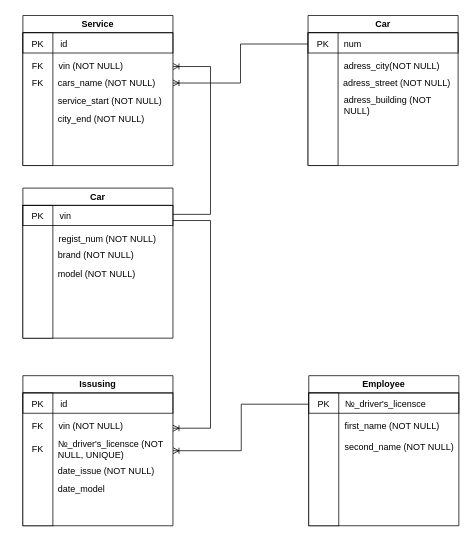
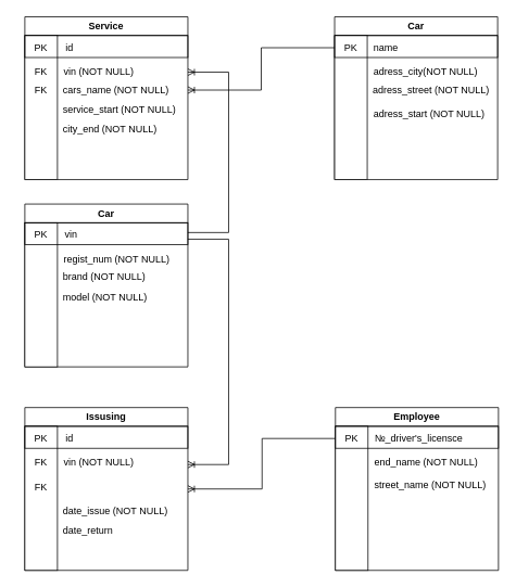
  <mxCell id="0" />
  <mxCell id="1" parent="0" />
  <mxCell id="2" value="Service" style="swimlane;whiteSpace=wrap;html=1;" parent="1" vertex="1"><mxGeometry x="30" y="20" width="200" height="200" as="geometry" /></mxCell>
  <mxCell id="3" value="" style="rounded=0;whiteSpace=wrap;html=1;" vertex="1" parent="2"><mxGeometry y="23" width="40" height="177" as="geometry" /></mxCell>
  <mxCell id="4" value="" style="rounded=0;whiteSpace=wrap;html=1;fillColor=none;" vertex="1" parent="2"><mxGeometry y="23" width="200" height="27" as="geometry" /></mxCell>
  <mxCell id="5" value="PK" style="text;html=1;strokeColor=none;fillColor=none;align=center;verticalAlign=middle;whiteSpace=wrap;rounded=0;" vertex="1" parent="2"><mxGeometry x="-10" y="23" width="60" height="30" as="geometry" /></mxCell>
  <mxCell id="6" value="vin (NOT NULL)" style="text;html=1;strokeColor=none;fillColor=none;align=left;verticalAlign=middle;whiteSpace=wrap;rounded=0;" vertex="1" parent="2"><mxGeometry x="46" y="53" width="100" height="30" as="geometry" /></mxCell>
  <mxCell id="7" value="cars_name (NOT NULL)" style="text;html=1;strokeColor=none;fillColor=none;align=left;verticalAlign=middle;whiteSpace=wrap;rounded=0;" vertex="1" parent="2"><mxGeometry x="45" y="75" width="148" height="30" as="geometry" /></mxCell>
  <mxCell id="8" value="FK" style="text;html=1;strokeColor=none;fillColor=none;align=center;verticalAlign=middle;whiteSpace=wrap;rounded=0;" vertex="1" parent="2"><mxGeometry y="75" width="40" height="30" as="geometry" /></mxCell>
  <mxCell id="9" value="service_start (NOT NULL)" style="text;html=1;strokeColor=none;fillColor=none;align=left;verticalAlign=middle;whiteSpace=wrap;rounded=0;" vertex="1" parent="2"><mxGeometry x="45" y="99.5" width="148" height="30" as="geometry" /></mxCell>
  <mxCell id="10" value="city_end (NOT NULL)" style="text;html=1;strokeColor=none;fillColor=none;align=left;verticalAlign=middle;whiteSpace=wrap;rounded=0;" vertex="1" parent="2"><mxGeometry x="45" y="123" width="148" height="30" as="geometry" /></mxCell>
  <mxCell id="11" value="FK" style="text;html=1;strokeColor=none;fillColor=none;align=center;verticalAlign=middle;whiteSpace=wrap;rounded=0;" vertex="1" parent="2"><mxGeometry y="53" width="40" height="30" as="geometry" /></mxCell>
  <mxCell id="12" value="id" style="text;html=1;strokeColor=none;fillColor=none;align=center;verticalAlign=middle;whiteSpace=wrap;rounded=0;" vertex="1" parent="1"><mxGeometry x="55" y="43" width="60" height="30" as="geometry" /></mxCell>
  <mxCell id="13" value="Car" style="swimlane;whiteSpace=wrap;html=1;" vertex="1" parent="1"><mxGeometry x="30" y="250" width="200" height="200" as="geometry" /></mxCell>
  <mxCell id="14" value="" style="rounded=0;whiteSpace=wrap;html=1;" vertex="1" parent="13"><mxGeometry y="23" width="40" height="177" as="geometry" /></mxCell>
  <mxCell id="15" value="" style="rounded=0;whiteSpace=wrap;html=1;fillColor=none;" vertex="1" parent="13"><mxGeometry y="23" width="200" height="27" as="geometry" /></mxCell>
  <mxCell id="16" value="PK" style="text;html=1;strokeColor=none;fillColor=none;align=center;verticalAlign=middle;whiteSpace=wrap;rounded=0;" vertex="1" parent="13"><mxGeometry x="-10" y="23" width="60" height="30" as="geometry" /></mxCell>
  <mxCell id="17" value="regist_num (NOT NULL)" style="text;html=1;strokeColor=none;fillColor=none;align=left;verticalAlign=middle;whiteSpace=wrap;rounded=0;" vertex="1" parent="13"><mxGeometry x="46" y="53" width="134" height="30" as="geometry" /></mxCell>
  <mxCell id="18" value="brand (NOT NULL)" style="text;html=1;strokeColor=none;fillColor=none;align=left;verticalAlign=middle;whiteSpace=wrap;rounded=0;" vertex="1" parent="13"><mxGeometry x="45" y="75" width="148" height="30" as="geometry" /></mxCell>
  <mxCell id="19" value="model (NOT NULL)" style="text;html=1;strokeColor=none;fillColor=none;align=left;verticalAlign=middle;whiteSpace=wrap;rounded=0;" vertex="1" parent="13"><mxGeometry x="45" y="99.5" width="148" height="30" as="geometry" /></mxCell>
  <mxCell id="20" value="vin" style="text;html=1;strokeColor=none;fillColor=none;align=center;verticalAlign=middle;whiteSpace=wrap;rounded=0;" vertex="1" parent="13"><mxGeometry x="27" y="23" width="60" height="30" as="geometry" /></mxCell>
  <mxCell id="21" value="" style="fontSize=12;html=1;endArrow=ERoneToMany;rounded=0;edgeStyle=elbowEdgeStyle;" edge="1" parent="1"><mxGeometry width="100" height="100" relative="1" as="geometry"><mxPoint x="230" y="285" as="sourcePoint" /><mxPoint x="230" y="88" as="targetPoint" /><Array as="points"><mxPoint x="280" y="180" /></Array></mxGeometry></mxCell>
  <mxCell id="22" value="Car" style="swimlane;whiteSpace=wrap;html=1;" vertex="1" parent="1"><mxGeometry x="410" y="20" width="200" height="200" as="geometry" /></mxCell>
  <mxCell id="23" value="" style="rounded=0;whiteSpace=wrap;html=1;" vertex="1" parent="22"><mxGeometry y="23" width="40" height="177" as="geometry" /></mxCell>
  <mxCell id="24" value="" style="rounded=0;whiteSpace=wrap;html=1;fillColor=none;" vertex="1" parent="22"><mxGeometry y="23" width="200" height="27" as="geometry" /></mxCell>
  <mxCell id="25" value="PK" style="text;html=1;strokeColor=none;fillColor=none;align=center;verticalAlign=middle;whiteSpace=wrap;rounded=0;" vertex="1" parent="22"><mxGeometry y="23" width="40" height="30" as="geometry" /></mxCell>
  <mxCell id="26" value="adress_city(NOT NULL)" style="text;html=1;strokeColor=none;fillColor=none;align=left;verticalAlign=middle;whiteSpace=wrap;rounded=0;" vertex="1" parent="22"><mxGeometry x="46" y="53" width="134" height="30" as="geometry" /></mxCell>
- <mxCell id="27" value="adress_building (NOT NULL)" style="text;html=1;strokeColor=none;fillColor=none;align=left;verticalAlign=middle;whiteSpace=wrap;rounded=0;" vertex="1" parent="22"><mxGeometry x="46" y="105" width="155" height="30" as="geometry" /></mxCell>
- <mxCell id="28" value="num" style="text;html=1;strokeColor=none;fillColor=none;align=left;verticalAlign=middle;whiteSpace=wrap;rounded=0;" vertex="1" parent="22"><mxGeometry x="46" y="23" width="60" height="30" as="geometry" /></mxCell>
+ <mxCell id="27" value="adress_start (NOT NULL)" style="text;html=1;strokeColor=none;fillColor=none;align=left;verticalAlign=middle;whiteSpace=wrap;rounded=0;" vertex="1" parent="22"><mxGeometry x="46" y="105" width="155" height="30" as="geometry" /></mxCell>
+ <mxCell id="28" value="name" style="text;html=1;strokeColor=none;fillColor=none;align=left;verticalAlign=middle;whiteSpace=wrap;rounded=0;" vertex="1" parent="22"><mxGeometry x="46" y="23" width="60" height="30" as="geometry" /></mxCell>
  <mxCell id="29" value="adress_street (NOT NULL)" style="text;html=1;strokeColor=none;fillColor=none;align=left;verticalAlign=middle;whiteSpace=wrap;rounded=0;" vertex="1" parent="1"><mxGeometry x="455" y="96" width="148" height="30" as="geometry" /></mxCell>
  <mxCell id="30" value="" style="edgeStyle=elbowEdgeStyle;fontSize=12;html=1;endArrow=ERoneToMany;rounded=0;" edge="1" parent="1" source="25"><mxGeometry width="100" height="100" relative="1" as="geometry"><mxPoint x="250" y="200" as="sourcePoint" /><mxPoint x="230" y="110" as="targetPoint" /></mxGeometry></mxCell>
  <mxCell id="31" value="Issusing" style="swimlane;whiteSpace=wrap;html=1;" vertex="1" parent="1"><mxGeometry x="30" y="500" width="200" height="200" as="geometry" /></mxCell>
  <mxCell id="32" value="" style="rounded=0;whiteSpace=wrap;html=1;" vertex="1" parent="31"><mxGeometry y="23" width="40" height="177" as="geometry" /></mxCell>
  <mxCell id="33" value="" style="rounded=0;whiteSpace=wrap;html=1;fillColor=none;" vertex="1" parent="31"><mxGeometry y="23" width="200" height="27" as="geometry" /></mxCell>
  <mxCell id="34" value="PK" style="text;html=1;strokeColor=none;fillColor=none;align=center;verticalAlign=middle;whiteSpace=wrap;rounded=0;" vertex="1" parent="31"><mxGeometry x="-10" y="23" width="60" height="30" as="geometry" /></mxCell>
  <mxCell id="35" value="vin (NOT NULL)" style="text;html=1;strokeColor=none;fillColor=none;align=left;verticalAlign=middle;whiteSpace=wrap;rounded=0;" vertex="1" parent="31"><mxGeometry x="46" y="53" width="100" height="30" as="geometry" /></mxCell>
- <mxCell id="36" value="№_driver's_licensce&amp;nbsp;(NOT NULL, UNIQUE)" style="text;html=1;strokeColor=none;fillColor=none;align=left;verticalAlign=middle;whiteSpace=wrap;rounded=0;" vertex="1" parent="31"><mxGeometry x="45" y="83" width="148" height="30" as="geometry" /></mxCell>
  <mxCell id="37" value="FK" style="text;html=1;strokeColor=none;fillColor=none;align=center;verticalAlign=middle;whiteSpace=wrap;rounded=0;" vertex="1" parent="31"><mxGeometry y="83" width="40" height="30" as="geometry" /></mxCell>
  <mxCell id="38" value="date_issue (NOT NULL)" style="text;html=1;strokeColor=none;fillColor=none;align=left;verticalAlign=middle;whiteSpace=wrap;rounded=0;" vertex="1" parent="31"><mxGeometry x="45" y="113" width="148" height="30" as="geometry" /></mxCell>
  <mxCell id="39" value="FK" style="text;html=1;strokeColor=none;fillColor=none;align=center;verticalAlign=middle;whiteSpace=wrap;rounded=0;" vertex="1" parent="31"><mxGeometry y="53" width="40" height="30" as="geometry" /></mxCell>
  <mxCell id="40" value="id" style="text;html=1;strokeColor=none;fillColor=none;align=center;verticalAlign=middle;whiteSpace=wrap;rounded=0;" vertex="1" parent="1"><mxGeometry x="55" y="523" width="60" height="30" as="geometry" /></mxCell>
- <mxCell id="41" value="date_model" style="text;html=1;strokeColor=none;fillColor=none;align=left;verticalAlign=middle;whiteSpace=wrap;rounded=0;" vertex="1" parent="1"><mxGeometry x="75" y="636" width="148" height="30" as="geometry" /></mxCell>
+ <mxCell id="41" value="date_return" style="text;html=1;strokeColor=none;fillColor=none;align=left;verticalAlign=middle;whiteSpace=wrap;rounded=0;" vertex="1" parent="1"><mxGeometry x="75" y="636" width="148" height="30" as="geometry" /></mxCell>
  <mxCell id="42" value="Employee" style="swimlane;whiteSpace=wrap;html=1;" vertex="1" parent="1"><mxGeometry x="411" y="500" width="200" height="200" as="geometry" /></mxCell>
  <mxCell id="43" value="" style="rounded=0;whiteSpace=wrap;html=1;" vertex="1" parent="42"><mxGeometry y="23" width="40" height="177" as="geometry" /></mxCell>
  <mxCell id="44" value="" style="rounded=0;whiteSpace=wrap;html=1;fillColor=none;" vertex="1" parent="42"><mxGeometry y="23" width="200" height="27" as="geometry" /></mxCell>
  <mxCell id="45" value="PK" style="text;html=1;strokeColor=none;fillColor=none;align=center;verticalAlign=middle;whiteSpace=wrap;rounded=0;" vertex="1" parent="42"><mxGeometry y="23" width="40" height="30" as="geometry" /></mxCell>
- <mxCell id="46" value="first_name (NOT NULL)" style="text;html=1;strokeColor=none;fillColor=none;align=left;verticalAlign=middle;whiteSpace=wrap;rounded=0;" vertex="1" parent="42"><mxGeometry x="46" y="53" width="134" height="30" as="geometry" /></mxCell>
+ <mxCell id="46" value="end_name (NOT NULL)" style="text;html=1;strokeColor=none;fillColor=none;align=left;verticalAlign=middle;whiteSpace=wrap;rounded=0;" vertex="1" parent="42"><mxGeometry x="46" y="53" width="134" height="30" as="geometry" /></mxCell>
  <mxCell id="47" value="№_driver's_licensce" style="text;html=1;strokeColor=none;fillColor=none;align=center;verticalAlign=middle;whiteSpace=wrap;rounded=0;" vertex="1" parent="42"><mxGeometry x="43" y="23" width="119" height="30" as="geometry" /></mxCell>
- <mxCell id="48" value="second_name (NOT NULL)" style="text;html=1;strokeColor=none;fillColor=none;align=left;verticalAlign=middle;whiteSpace=wrap;rounded=0;" vertex="1" parent="42"><mxGeometry x="46" y="80" width="154" height="30" as="geometry" /></mxCell>
+ <mxCell id="48" value="street_name (NOT NULL)" style="text;html=1;strokeColor=none;fillColor=none;align=left;verticalAlign=middle;whiteSpace=wrap;rounded=0;" vertex="1" parent="42"><mxGeometry x="46" y="80" width="154" height="30" as="geometry" /></mxCell>
  <mxCell id="49" value="" style="edgeStyle=elbowEdgeStyle;fontSize=12;html=1;endArrow=ERoneToMany;rounded=0;entryX=1;entryY=0.5;entryDx=0;entryDy=0;" edge="1" parent="1" source="45" target="31"><mxGeometry width="100" height="100" relative="1" as="geometry"><mxPoint x="140" y="540" as="sourcePoint" /><mxPoint x="240" y="440" as="targetPoint" /></mxGeometry></mxCell>
  <mxCell id="50" value="" style="edgeStyle=elbowEdgeStyle;fontSize=12;html=1;endArrow=ERoneToMany;rounded=0;exitX=1;exitY=0.75;exitDx=0;exitDy=0;" edge="1" parent="1" source="15"><mxGeometry width="100" height="100" relative="1" as="geometry"><mxPoint x="240" y="300" as="sourcePoint" /><mxPoint x="230" y="570" as="targetPoint" /><Array as="points"><mxPoint x="280" y="440" /></Array></mxGeometry></mxCell>
